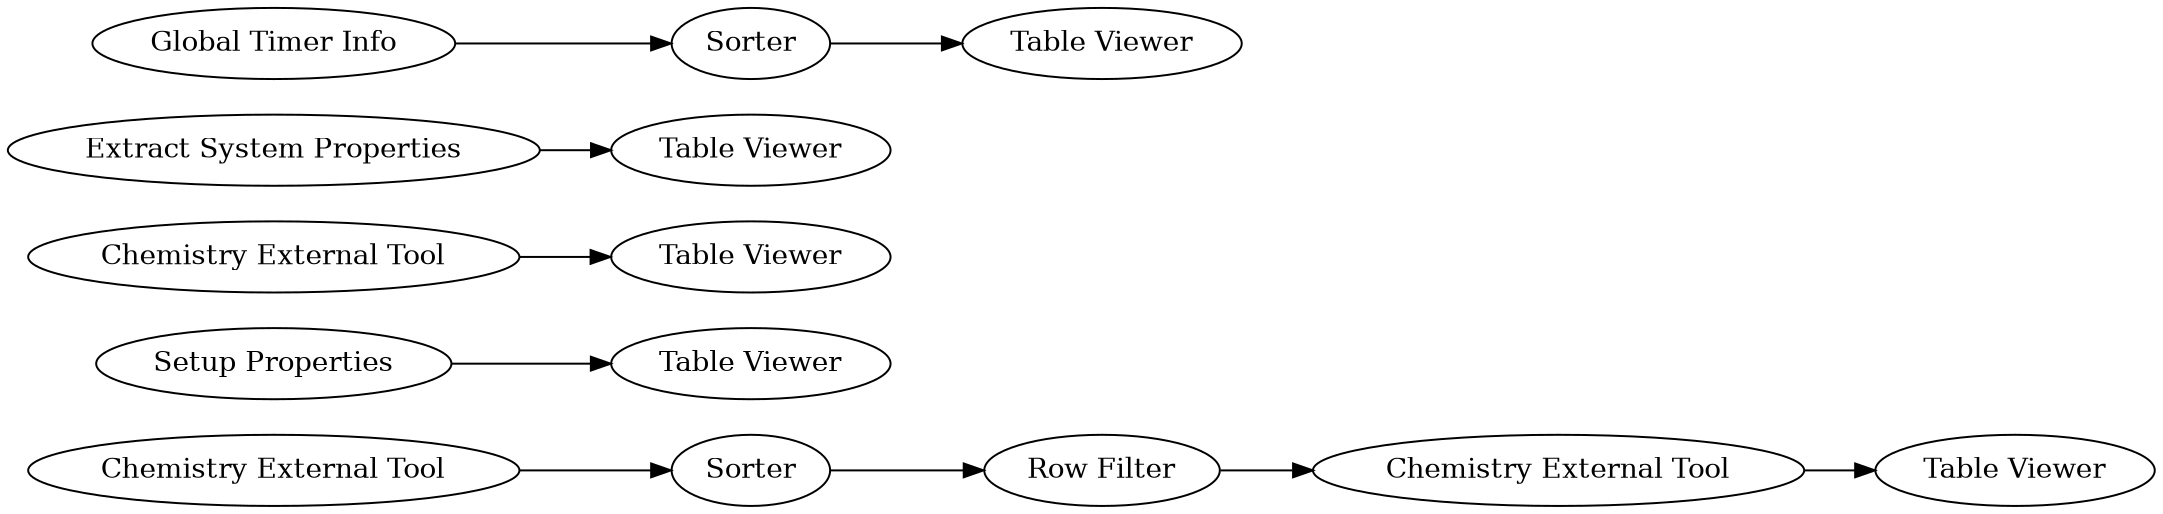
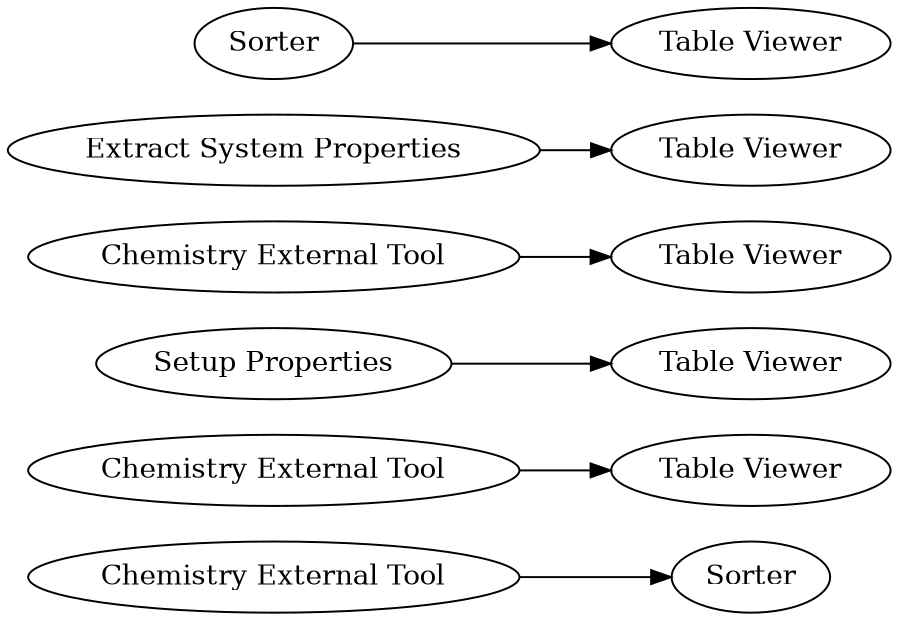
  digraph {
    rankdir=LR
    n1 [label=Sorter]
-   n2 [label="Row Filter"]
    n3 [label="Chemistry External Tool"]
    n4 [label="Table Viewer"]
    n5 [label="Setup Properties"]
    n6 [label="Table Viewer"]
    n7 [label="Chemistry External Tool"]
    n8 [label="Table Viewer"]
    n9 [label="Extract System Properties"]
    n10 [label="Table Viewer"]
-   n11 [label="Global Timer Info"]
    n12 [label=Sorter]
    n13 [label="Table Viewer"]
    n14 [label="Chemistry External Tool"]
-   n1 -> n2
-   n2 -> n3
    n3 -> n4
    n5 -> n6
    n7 -> n8
    n9 -> n10
-   n11 -> n12
    n12 -> n13
    n14 -> n1
  }
